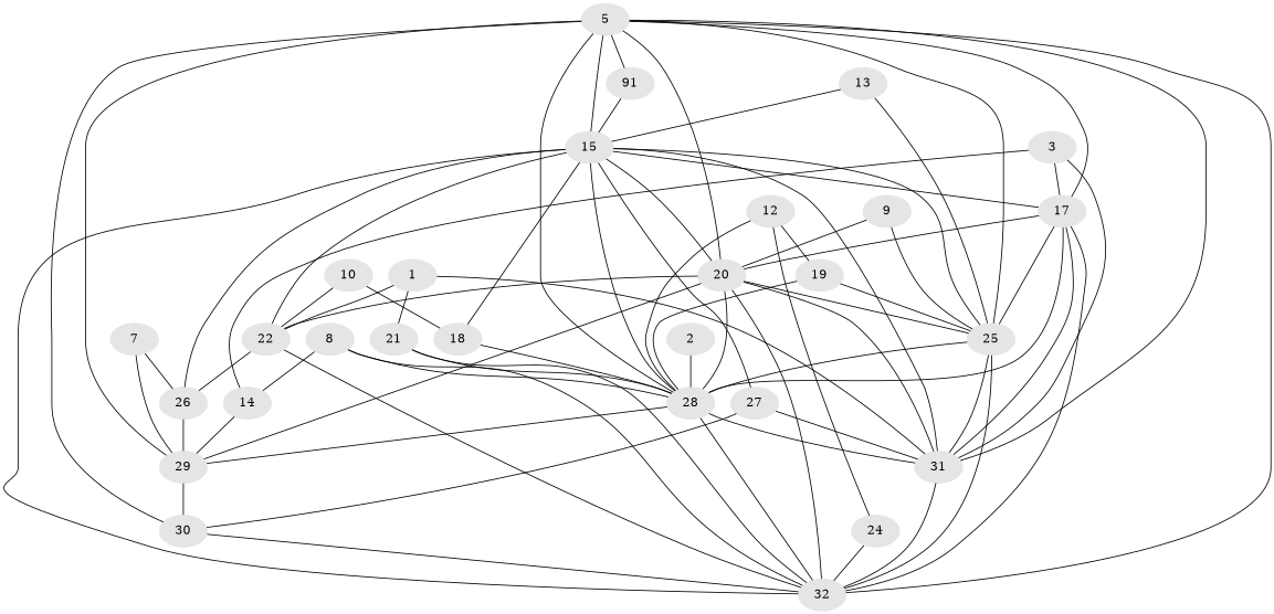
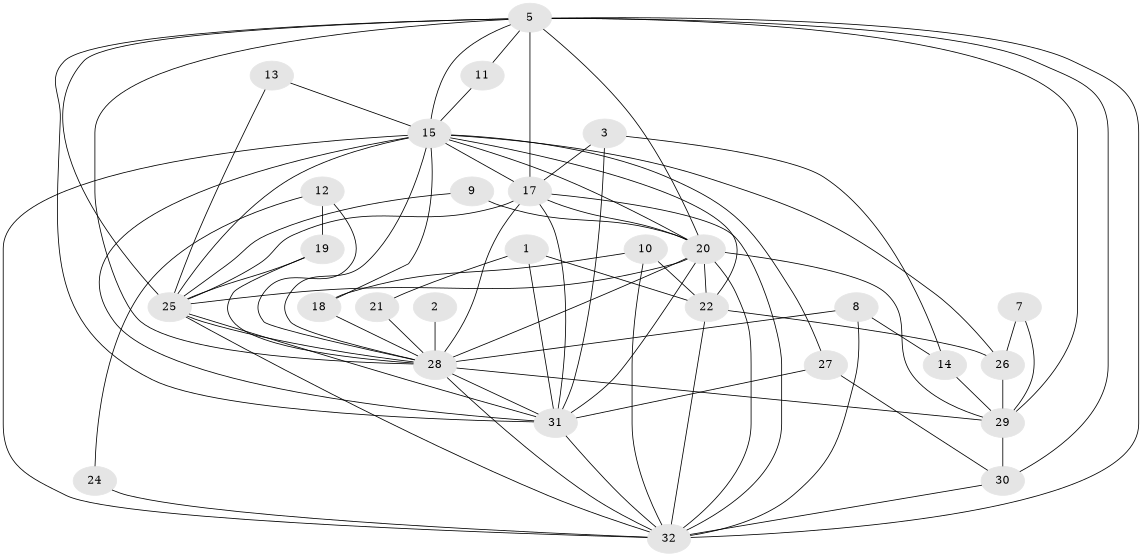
  graph {
    node [color=gray90 style=filled]
    edge [weight=1.0]
    1
    21
    22
    31
    28
    32
    26
    2
    29
    3
    14
    17
    20
    25
    5
-   11 [label=91]
+   11
    15
    30
    18
    27
    7
    8
    9
    10
    12
    19
    24
    13
    1 -- 21
    1 -- 22
    1 -- 31
    21 -- 28
-   21 -- 32
+   10 -- 32
    22 -- 32
    22 -- 26
    31 -- 32 [weight=2.0]
    28 -- 31 [weight=2.0]
    28 -- 32 [weight=2.0]
    28 -- 29
    26 -- 29
    2 -- 28
    29 -- 30
    3 -- 31
    3 -- 14
    3 -- 17
    14 -- 29
    17 -- 31
    17 -- 28 [weight=2.0]
    17 -- 32
    17 -- 20 [weight=3.0]
    17 -- 25
    20 -- 22
    20 -- 31 [weight=2.0]
    20 -- 28 [weight=4.0]
    20 -- 32 [weight=4.0]
    20 -- 29
    20 -- 25 [weight=2.0]
    25 -- 31 [weight=2.0]
    25 -- 28 [weight=2.0]
    25 -- 32
    5 -- 31
    5 -- 28 [weight=3.0]
    5 -- 32
    5 -- 29 [weight=2.0]
    5 -- 17 [weight=2.0]
    5 -- 20 [weight=2.0]
    5 -- 25
    5 -- 11
    5 -- 15
    5 -- 30 [weight=2.0]
    11 -- 15
    15 -- 22 [weight=2.0]
    15 -- 31
    15 -- 28 [weight=3.0]
    15 -- 32 [weight=2.0]
    15 -- 26
    15 -- 17
    15 -- 20 [weight=2.0]
    15 -- 25
    15 -- 18
    15 -- 27
    30 -- 32
    18 -- 28
    27 -- 31
    27 -- 30
    7 -- 26
    7 -- 29
    8 -- 28
    8 -- 32
    8 -- 14
    9 -- 20
    9 -- 25
    10 -- 22
    10 -- 18
    12 -- 28
    12 -- 19
    12 -- 24
    19 -- 28
    19 -- 25
    24 -- 32
    13 -- 25
    13 -- 15
  }
